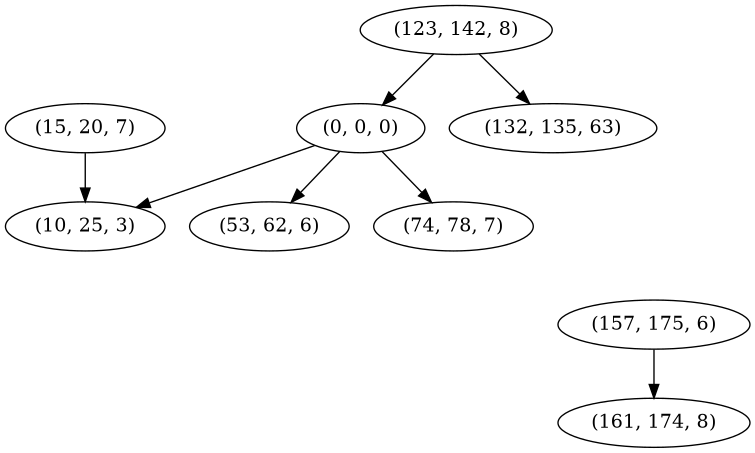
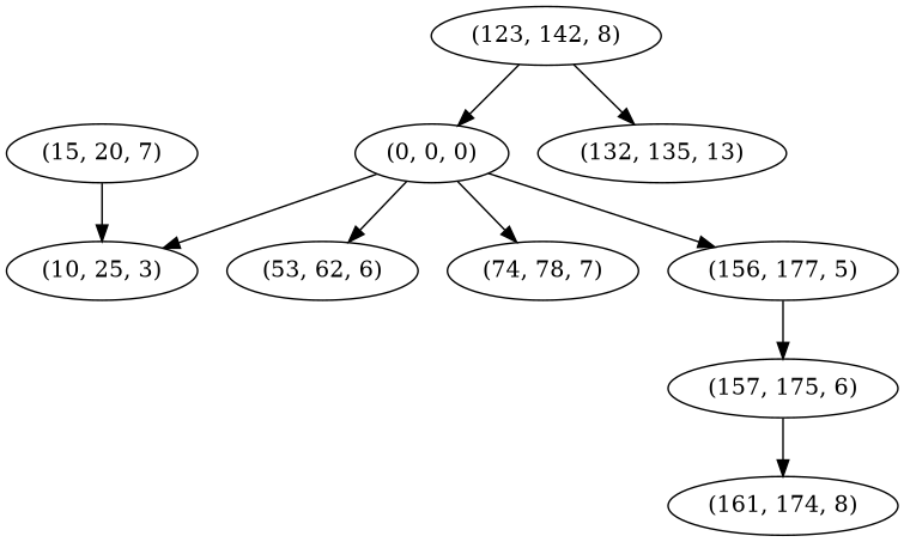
  digraph {
    "(0, 0, 0)"
    "(10, 25, 3)"
    "(53, 62, 6)"
    "(74, 78, 7)"
+   "(156, 177, 5)"
    "(123, 142, 8)"
-   "(132, 135, 13)" [label="(132, 135, 63)"]
+   "(132, 135, 13)"
    "(157, 175, 6)"
    "(15, 20, 7)"
    n10 [label="(161, 174, 8)"]
    "(0, 0, 0)" -> "(10, 25, 3)"
    "(0, 0, 0)" -> "(53, 62, 6)"
    "(0, 0, 0)" -> "(74, 78, 7)"
+   "(0, 0, 0)" -> "(156, 177, 5)"
+   "(156, 177, 5)" -> "(157, 175, 6)"
    "(123, 142, 8)" -> "(0, 0, 0)"
    "(123, 142, 8)" -> "(132, 135, 13)"
    "(157, 175, 6)" -> n10
    "(15, 20, 7)" -> "(10, 25, 3)"
  }
